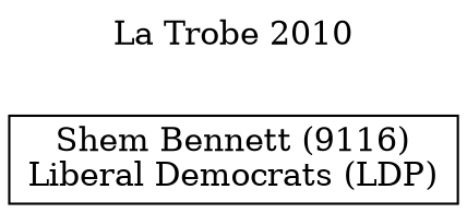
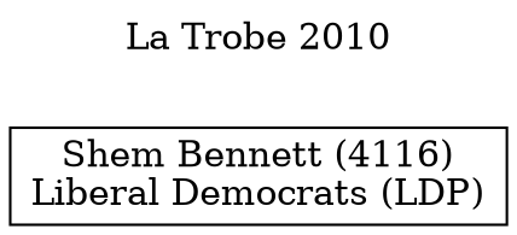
  digraph {
    label="La Trobe 2010"
    labelloc=t
    mclimit=10
-   n1 [label="Shem Bennett (9116)\nLiberal Democrats (LDP)" shape=box]
+   n1 [label="Shem Bennett (4116)\nLiberal Democrats (LDP)" shape=box]
  }
